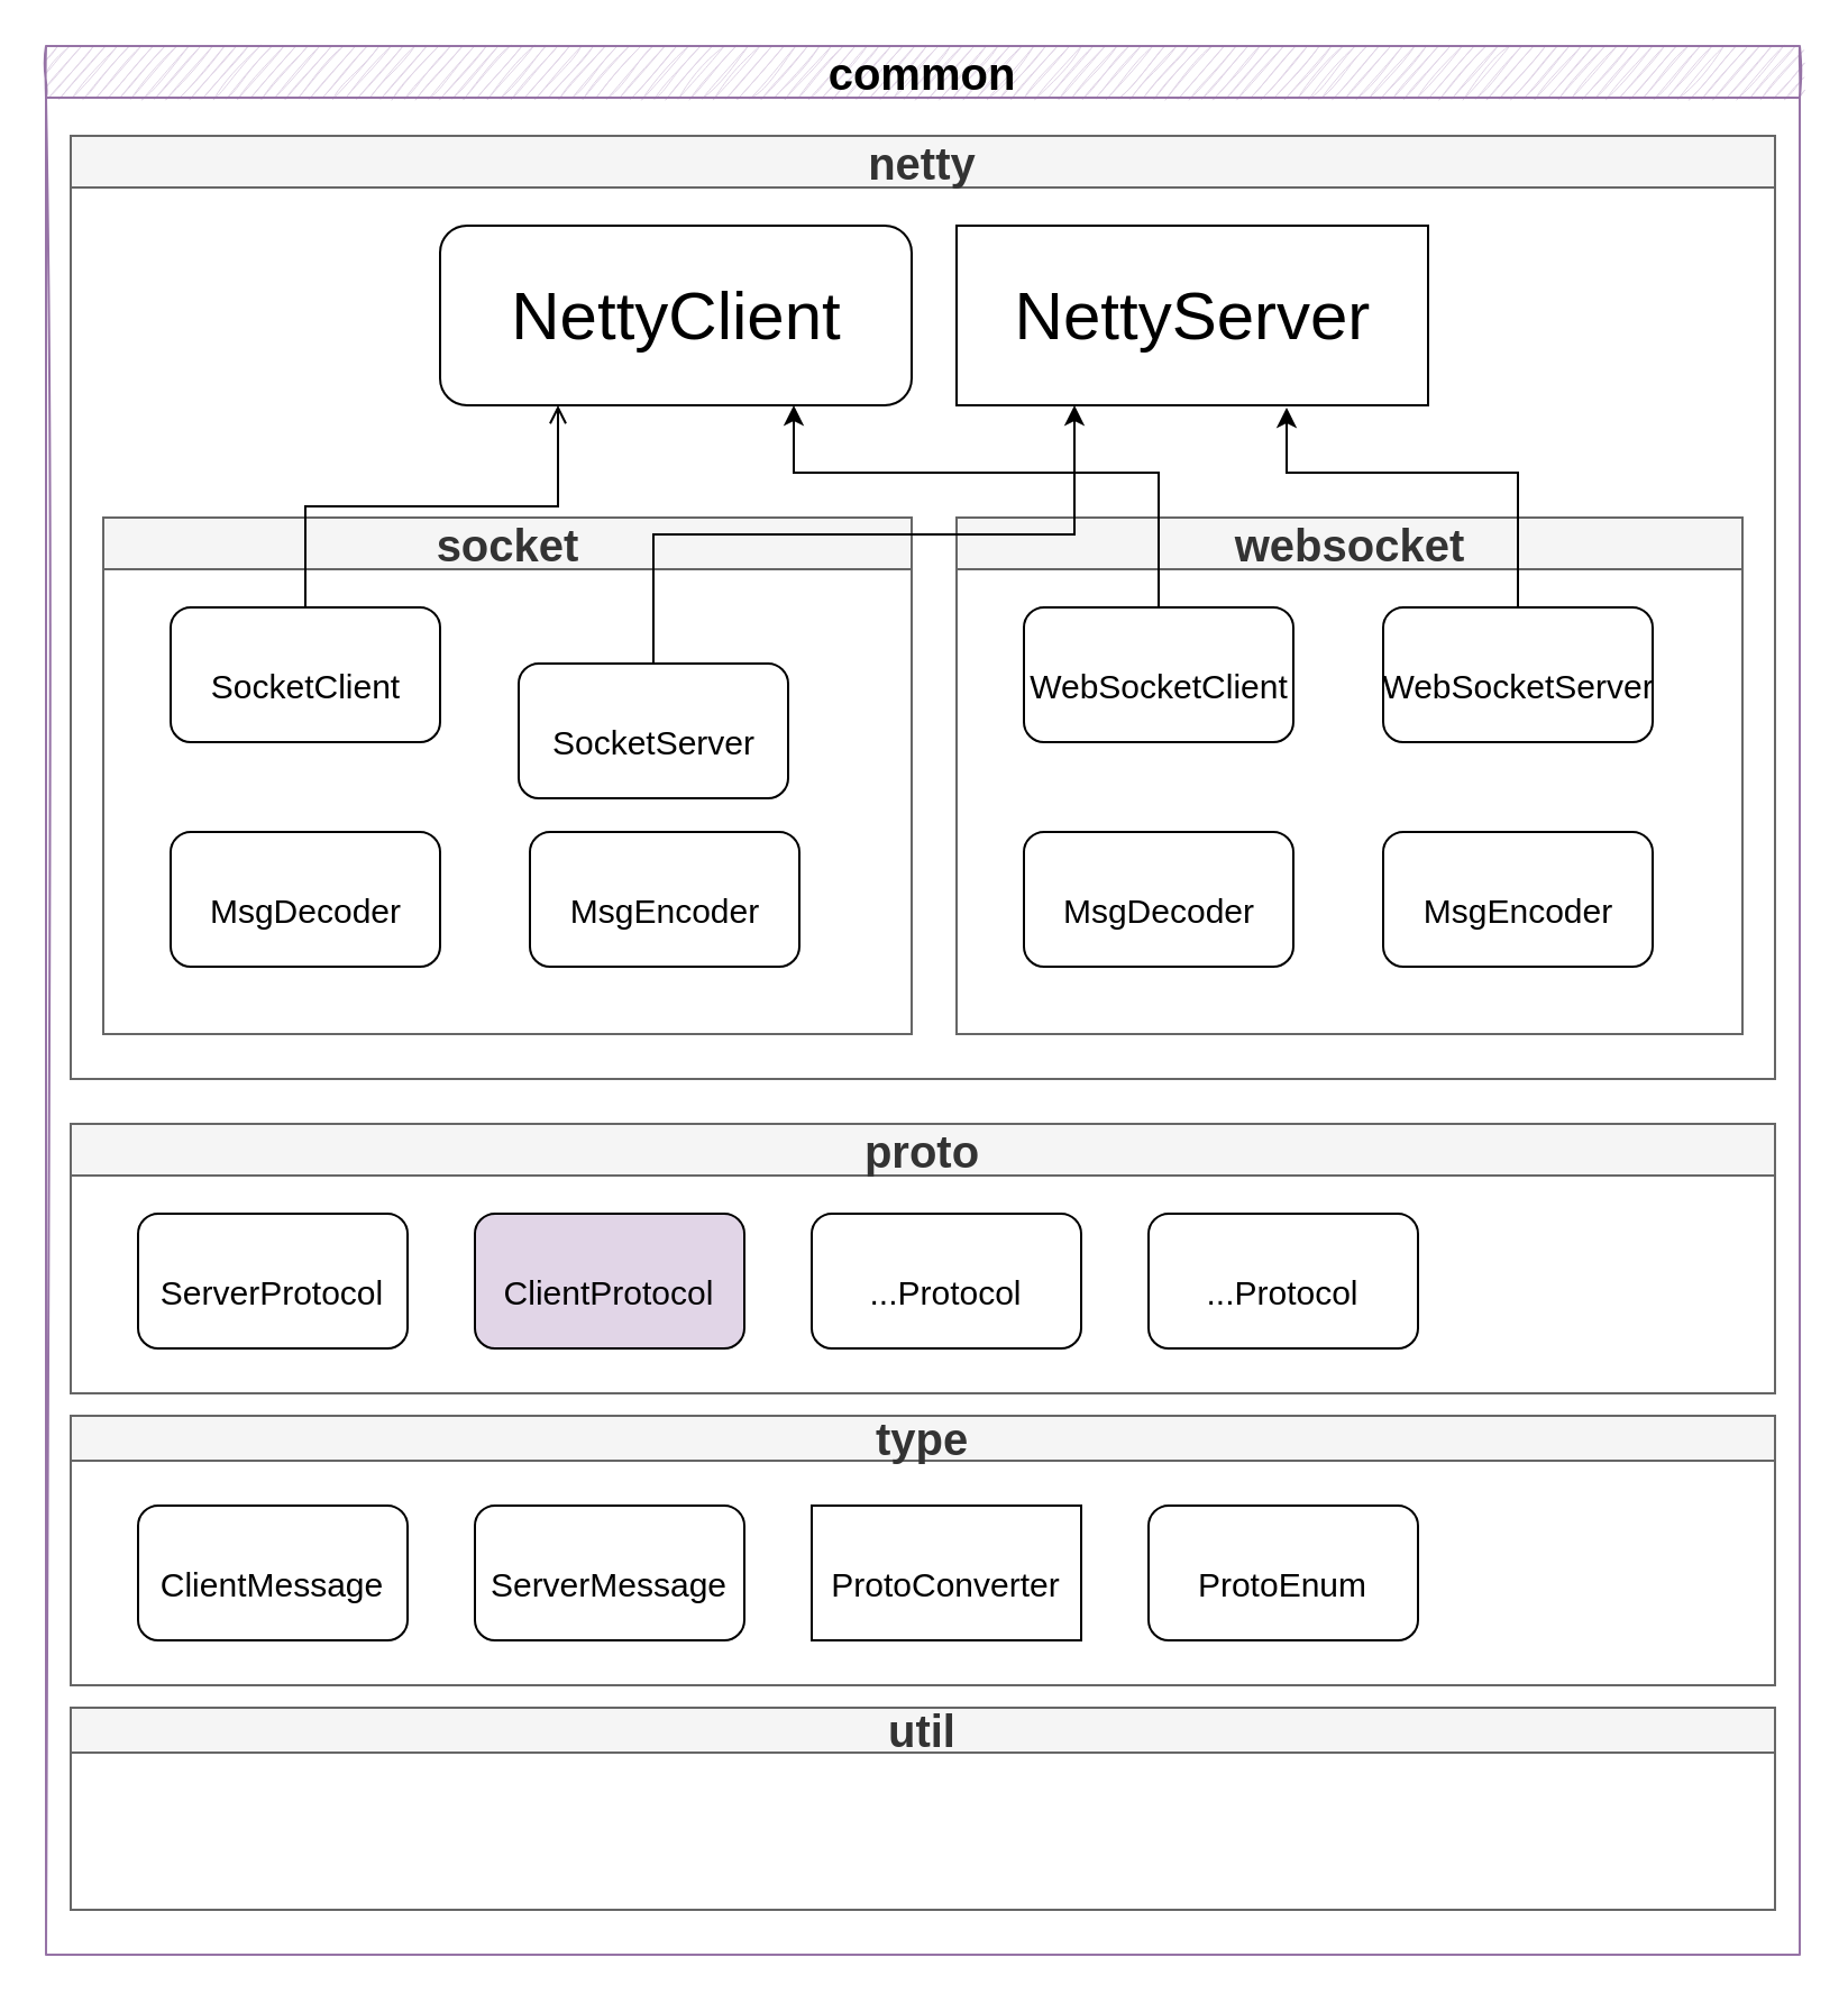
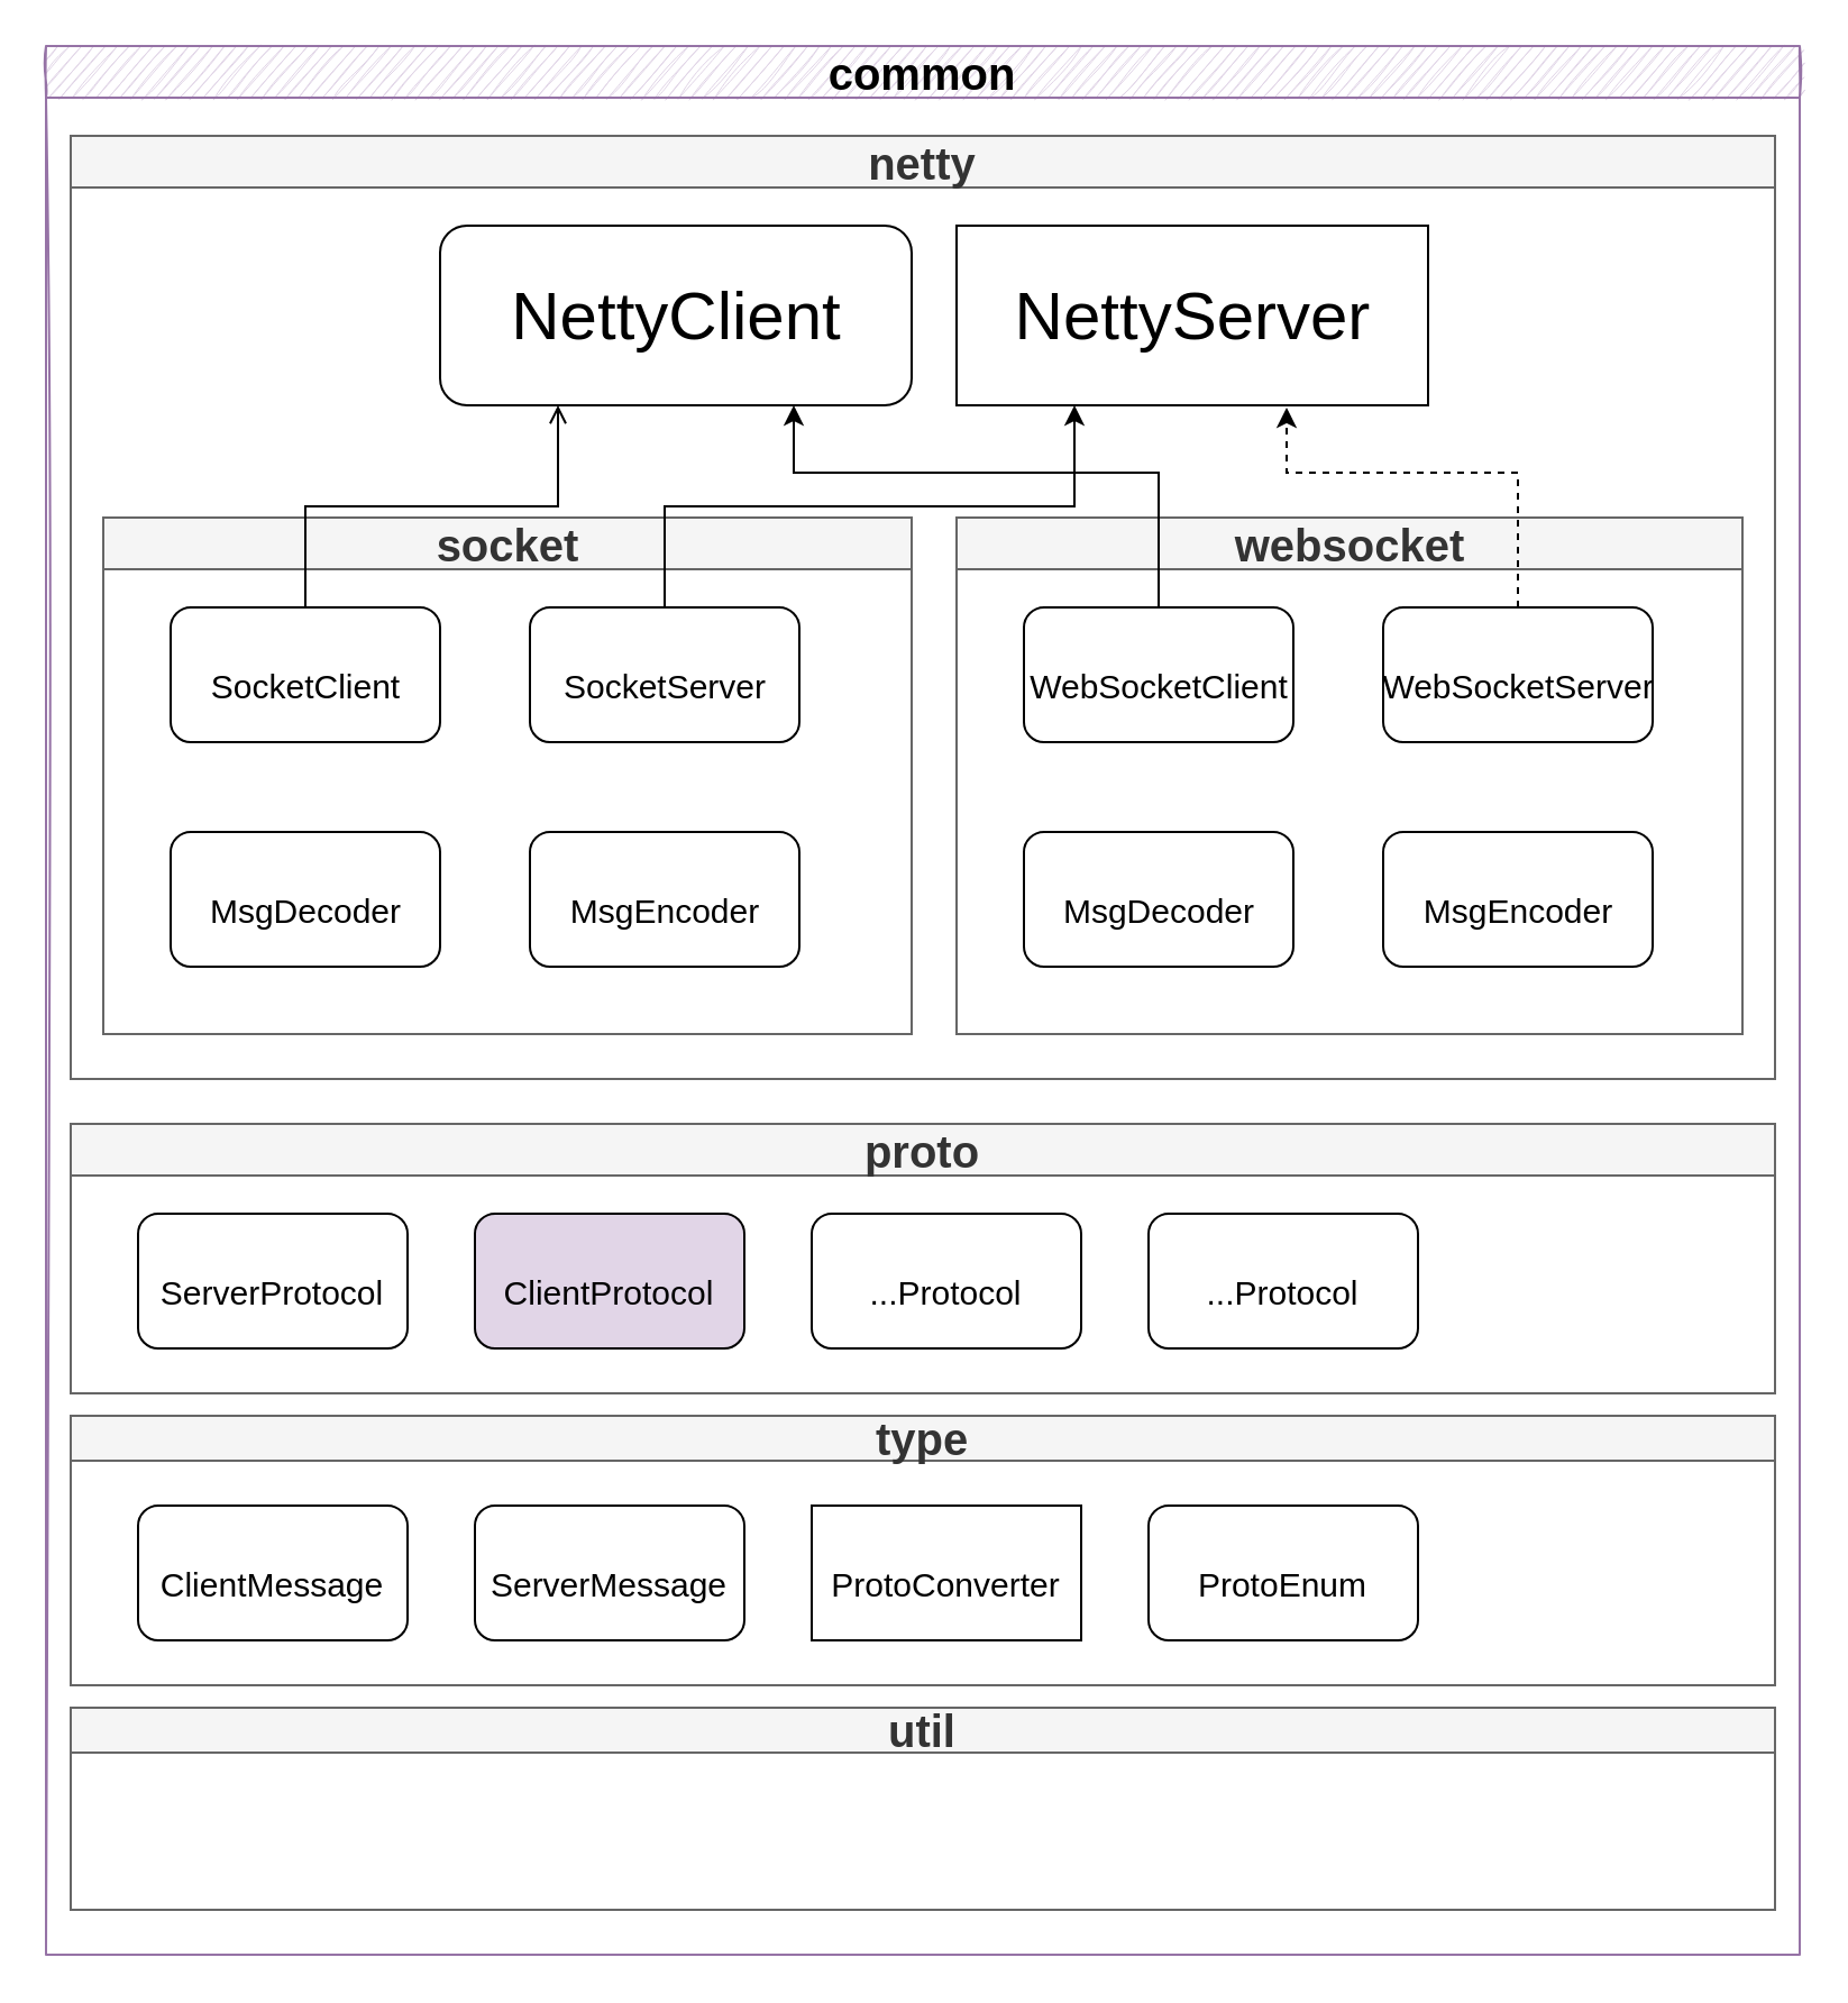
  <mxCell id="0" />
  <mxCell id="1" parent="0" />
  <mxCell id="2" value="common" style="swimlane;whiteSpace=wrap;html=1;rounded=0;shadow=0;glass=0;sketch=1;fontSize=20;swimlaneLine=1;fillColor=#e1d5e7;strokeColor=#9673a6;" vertex="1" parent="1"><mxGeometry x="20" y="20" width="781" height="850" as="geometry" /></mxCell>
  <mxCell id="3" value="netty" style="swimlane;whiteSpace=wrap;html=1;rounded=0;shadow=0;glass=0;sketch=0;fontSize=20;fillColor=#f5f5f5;fontColor=#333333;strokeColor=#666666;" vertex="1" parent="2"><mxGeometry x="11" y="40" width="759" height="420" as="geometry" /></mxCell>
  <mxCell id="4" value="socket" style="swimlane;whiteSpace=wrap;html=1;rounded=0;shadow=0;glass=0;sketch=0;fontSize=20;fillColor=#f5f5f5;fontColor=#333333;strokeColor=#666666;" vertex="1" parent="3"><mxGeometry x="14.5" y="170" width="360" height="230" as="geometry" /></mxCell>
  <mxCell id="5" value="&lt;font style=&quot;font-size: 15px;&quot;&gt;SocketClient&lt;/font&gt;" style="rounded=1;whiteSpace=wrap;html=1;fontSize=30;" vertex="1" parent="4"><mxGeometry x="30" y="40" width="120" height="60" as="geometry" /></mxCell>
- <mxCell id="6" value="&lt;font style=&quot;font-size: 15px;&quot;&gt;SocketServer&lt;/font&gt;" style="rounded=1;whiteSpace=wrap;html=1;fontSize=30;" vertex="1" parent="4"><mxGeometry x="185" y="65" width="120" height="60" as="geometry" /></mxCell>
+ <mxCell id="6" value="&lt;font style=&quot;font-size: 15px;&quot;&gt;SocketServer&lt;/font&gt;" style="rounded=1;whiteSpace=wrap;html=1;fontSize=30;" vertex="1" parent="4"><mxGeometry x="190" y="40" width="120" height="60" as="geometry" /></mxCell>
  <mxCell id="7" value="&lt;font style=&quot;font-size: 15px;&quot;&gt;MsgDecoder&lt;/font&gt;" style="rounded=1;whiteSpace=wrap;html=1;fontSize=30;" vertex="1" parent="4"><mxGeometry x="30" y="140" width="120" height="60" as="geometry" /></mxCell>
  <mxCell id="8" value="&lt;font style=&quot;font-size: 15px;&quot;&gt;MsgEncoder&lt;/font&gt;" style="rounded=1;whiteSpace=wrap;html=1;fontSize=30;" vertex="1" parent="4"><mxGeometry x="190" y="140" width="120" height="60" as="geometry" /></mxCell>
  <mxCell id="9" value="websocket" style="swimlane;whiteSpace=wrap;html=1;rounded=0;shadow=0;glass=0;sketch=0;fontSize=20;fillColor=#f5f5f5;fontColor=#333333;strokeColor=#666666;" vertex="1" parent="3"><mxGeometry x="394.5" y="170" width="350" height="230" as="geometry" /></mxCell>
  <mxCell id="10" value="&lt;font style=&quot;font-size: 15px;&quot;&gt;WebSocketClient&lt;/font&gt;" style="rounded=1;whiteSpace=wrap;html=1;fontSize=30;" vertex="1" parent="9"><mxGeometry x="30" y="40" width="120" height="60" as="geometry" /></mxCell>
  <mxCell id="11" value="&lt;font style=&quot;font-size: 15px;&quot;&gt;WebSocketServer&lt;/font&gt;" style="rounded=1;whiteSpace=wrap;html=1;fontSize=30;" vertex="1" parent="9"><mxGeometry x="190" y="40" width="120" height="60" as="geometry" /></mxCell>
  <mxCell id="12" value="&lt;font style=&quot;font-size: 15px;&quot;&gt;MsgDecoder&lt;/font&gt;" style="rounded=1;whiteSpace=wrap;html=1;fontSize=30;" vertex="1" parent="9"><mxGeometry x="30" y="140" width="120" height="60" as="geometry" /></mxCell>
  <mxCell id="13" value="&lt;font style=&quot;font-size: 15px;&quot;&gt;MsgEncoder&lt;/font&gt;" style="rounded=1;whiteSpace=wrap;html=1;fontSize=30;" vertex="1" parent="9"><mxGeometry x="190" y="140" width="120" height="60" as="geometry" /></mxCell>
  <mxCell id="14" value="&lt;font style=&quot;font-size: 30px;&quot;&gt;NettyClient&lt;/font&gt;" style="rounded=1;whiteSpace=wrap;html=1;" vertex="1" parent="3"><mxGeometry x="164.5" y="40" width="210" height="80" as="geometry" /></mxCell>
  <mxCell id="15" value="&lt;font style=&quot;font-size: 30px;&quot;&gt;NettyServer&lt;/font&gt;" style="whiteSpace=wrap;html=1;rounded=0;" vertex="1" parent="3"><mxGeometry x="394.5" y="40" width="210" height="80" as="geometry" /></mxCell>
  <mxCell id="16" style="edgeStyle=orthogonalEdgeStyle;rounded=0;orthogonalLoop=1;jettySize=auto;html=1;entryX=0.25;entryY=1;entryDx=0;entryDy=0;fontSize=15;endArrow=open;" edge="1" parent="3" source="5" target="14"><mxGeometry relative="1" as="geometry" /></mxCell>
  <mxCell id="17" style="edgeStyle=orthogonalEdgeStyle;rounded=0;orthogonalLoop=1;jettySize=auto;html=1;exitX=0.5;exitY=0;exitDx=0;exitDy=0;entryX=0.25;entryY=1;entryDx=0;entryDy=0;fontSize=15;" edge="1" parent="3" source="6" target="15"><mxGeometry relative="1" as="geometry" /></mxCell>
  <mxCell id="18" style="edgeStyle=orthogonalEdgeStyle;rounded=0;orthogonalLoop=1;jettySize=auto;html=1;exitX=0.5;exitY=0;exitDx=0;exitDy=0;entryX=0.75;entryY=1;entryDx=0;entryDy=0;fontSize=15;" edge="1" parent="3" source="10" target="14"><mxGeometry relative="1" as="geometry"><Array as="points"><mxPoint x="484.5" y="150" /><mxPoint x="322.5" y="150" /></Array></mxGeometry></mxCell>
- <mxCell id="19" style="edgeStyle=orthogonalEdgeStyle;rounded=0;orthogonalLoop=1;jettySize=auto;html=1;exitX=0.5;exitY=0;exitDx=0;exitDy=0;entryX=0.7;entryY=1.013;entryDx=0;entryDy=0;entryPerimeter=0;fontSize=15;" edge="1" parent="3" source="11" target="15"><mxGeometry relative="1" as="geometry"><Array as="points"><mxPoint x="644.5" y="150" /><mxPoint x="541.5" y="150" /></Array></mxGeometry></mxCell>
+ <mxCell id="19" style="edgeStyle=orthogonalEdgeStyle;rounded=0;orthogonalLoop=1;jettySize=auto;html=1;exitX=0.5;exitY=0;exitDx=0;exitDy=0;entryX=0.7;entryY=1.013;entryDx=0;entryDy=0;entryPerimeter=0;fontSize=15;dashed=1;" edge="1" parent="3" source="11" target="15"><mxGeometry relative="1" as="geometry"><Array as="points"><mxPoint x="644.5" y="150" /><mxPoint x="541.5" y="150" /></Array></mxGeometry></mxCell>
  <mxCell id="20" value="proto" style="swimlane;whiteSpace=wrap;html=1;rounded=0;shadow=0;glass=0;sketch=0;fontSize=20;fillColor=#f5f5f5;fontColor=#333333;strokeColor=#666666;" vertex="1" parent="2"><mxGeometry x="11" y="480" width="759" height="120" as="geometry" /></mxCell>
  <mxCell id="21" value="&lt;font style=&quot;font-size: 15px;&quot;&gt;ServerProtocol&lt;/font&gt;" style="rounded=1;whiteSpace=wrap;html=1;fontSize=30;" vertex="1" parent="20"><mxGeometry x="30" y="40" width="120" height="60" as="geometry" /></mxCell>
  <mxCell id="22" value="&lt;font style=&quot;font-size: 15px;&quot;&gt;ClientProtocol&lt;/font&gt;" style="rounded=1;whiteSpace=wrap;html=1;fontSize=30;fillColor=#e1d5e7;" vertex="1" parent="20"><mxGeometry x="180" y="40" width="120" height="60" as="geometry" /></mxCell>
  <mxCell id="23" value="&lt;font style=&quot;font-size: 15px;&quot;&gt;...Protocol&lt;/font&gt;" style="rounded=1;whiteSpace=wrap;html=1;fontSize=30;" vertex="1" parent="20"><mxGeometry x="330" y="40" width="120" height="60" as="geometry" /></mxCell>
  <mxCell id="24" value="&lt;font style=&quot;font-size: 15px;&quot;&gt;...Protocol&lt;/font&gt;" style="rounded=1;whiteSpace=wrap;html=1;fontSize=30;" vertex="1" parent="20"><mxGeometry x="480" y="40" width="120" height="60" as="geometry" /></mxCell>
  <mxCell id="25" value="type" style="swimlane;whiteSpace=wrap;html=1;rounded=0;shadow=0;glass=0;sketch=0;fontSize=20;fillColor=#f5f5f5;fontColor=#333333;strokeColor=#666666;startSize=20;" vertex="1" parent="2"><mxGeometry x="11" y="610" width="759" height="120" as="geometry" /></mxCell>
  <mxCell id="26" value="&lt;font style=&quot;font-size: 15px;&quot;&gt;ClientMessage&lt;/font&gt;" style="rounded=1;whiteSpace=wrap;html=1;fontSize=30;" vertex="1" parent="25"><mxGeometry x="30" y="40" width="120" height="60" as="geometry" /></mxCell>
  <mxCell id="27" value="&lt;font style=&quot;font-size: 15px;&quot;&gt;ServerMessage&lt;/font&gt;" style="rounded=1;whiteSpace=wrap;html=1;fontSize=30;" vertex="1" parent="25"><mxGeometry x="180" y="40" width="120" height="60" as="geometry" /></mxCell>
  <mxCell id="28" value="&lt;font style=&quot;font-size: 15px;&quot;&gt;ProtoConverter&lt;/font&gt;" style="whiteSpace=wrap;html=1;fontSize=30;rounded=0;" vertex="1" parent="25"><mxGeometry x="330" y="40" width="120" height="60" as="geometry" /></mxCell>
  <mxCell id="29" value="&lt;font style=&quot;font-size: 15px;&quot;&gt;ProtoEnum&lt;/font&gt;" style="rounded=1;whiteSpace=wrap;html=1;fontSize=30;" vertex="1" parent="25"><mxGeometry x="480" y="40" width="120" height="60" as="geometry" /></mxCell>
  <mxCell id="30" value="util" style="swimlane;whiteSpace=wrap;html=1;rounded=0;shadow=0;glass=0;sketch=0;fontSize=20;fillColor=#f5f5f5;fontColor=#333333;strokeColor=#666666;startSize=20;" vertex="1" parent="2"><mxGeometry x="11" y="740" width="759" height="90" as="geometry" /></mxCell>
